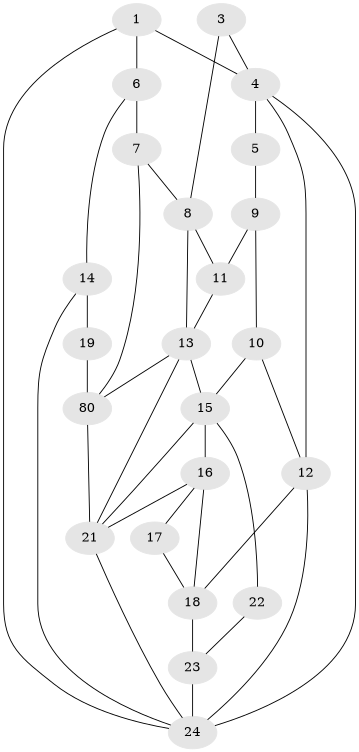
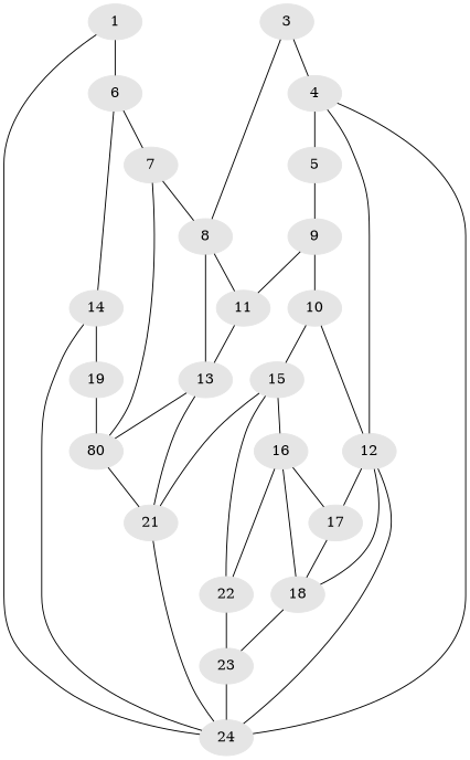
  graph {
    node [color=gray90 style=filled]
    edge [weight=1.0]
    1
    4
    6
    24
    5
    12
    7
    14
    3
    8
    11
    13
    n13 [label=80]
    9
    17
    18
    10
    19
    21
    15
    16
    22
    23
-   1 -- 4
    1 -- 6 [weight=2.0]
    1 -- 24
    4 -- 24
    4 -- 5 [weight=2.0]
    4 -- 12
    6 -- 7 [weight=2.0]
    6 -- 14
    5 -- 9 [weight=2.0]
    12 -- 24
+   12 -- 17
    12 -- 18
    7 -- 8
    7 -- n13
    14 -- 24
    14 -- 19
    3 -- 4
    3 -- 8
    8 -- 11
    8 -- 13
    11 -- 13
    13 -- n13
    13 -- 21
-   13 -- 15
    n13 -- 21
    9 -- 11
    9 -- 10
    17 -- 18
    18 -- 23 [weight=2.0]
    10 -- 12
    10 -- 15
    19 -- n13 [weight=3.0]
    21 -- 24
    15 -- 21
    15 -- 16
    15 -- 22
    16 -- 17 [weight=2.0]
    16 -- 18
-   16 -- 21
+   16 -- 22
    22 -- 23 [weight=2.0]
    23 -- 24 [weight=2.0]
  }
